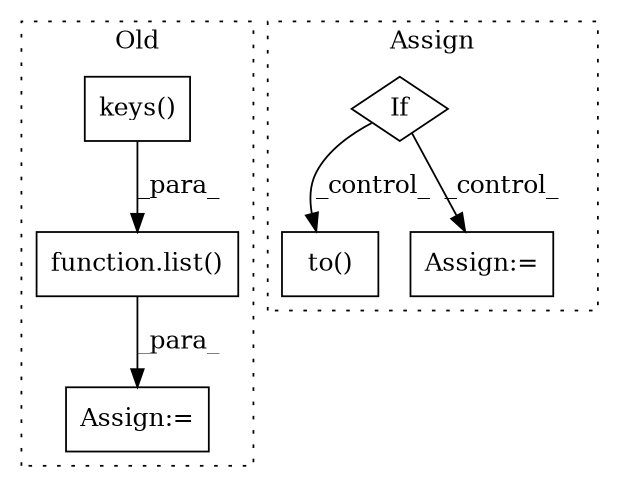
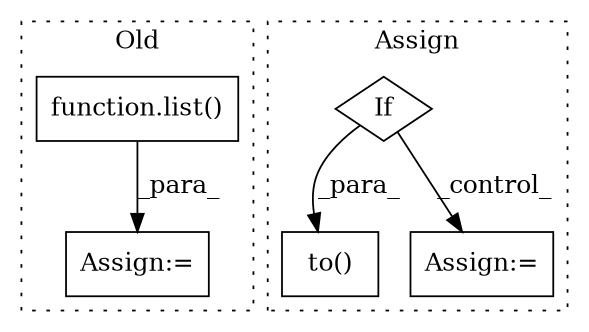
  digraph {
    node [a=75 l=3 shape=box]
-   n1 [l=33 label="keys()" s=2610]
    n2 [l="5,1" label="function.list()" s="2605,2643"]
    n3 [a=68 label="Assign:=" s=2602]
    n4 [l="33,1" label="to()" s="3068,3112"]
    n5 [a=96 label=If s=2699 shape=diamond]
    n6 [a=68 l=4 label="Assign:=" s=3169]
    subgraph cluster_1 {
      label=Old
      style=dotted
-     n1
      n2
      n3
    }
    subgraph cluster_2 {
      label=Assign
      style=dotted
      n4
      n5
      n6
    }
-   n1 -> n2 [label=_para_]
    n2 -> n3 [label=_para_]
-   n5 -> n4 [label=_control_]
+   n5 -> n4 [label=_para_]
    n5 -> n6 [label=_control_]
  }
